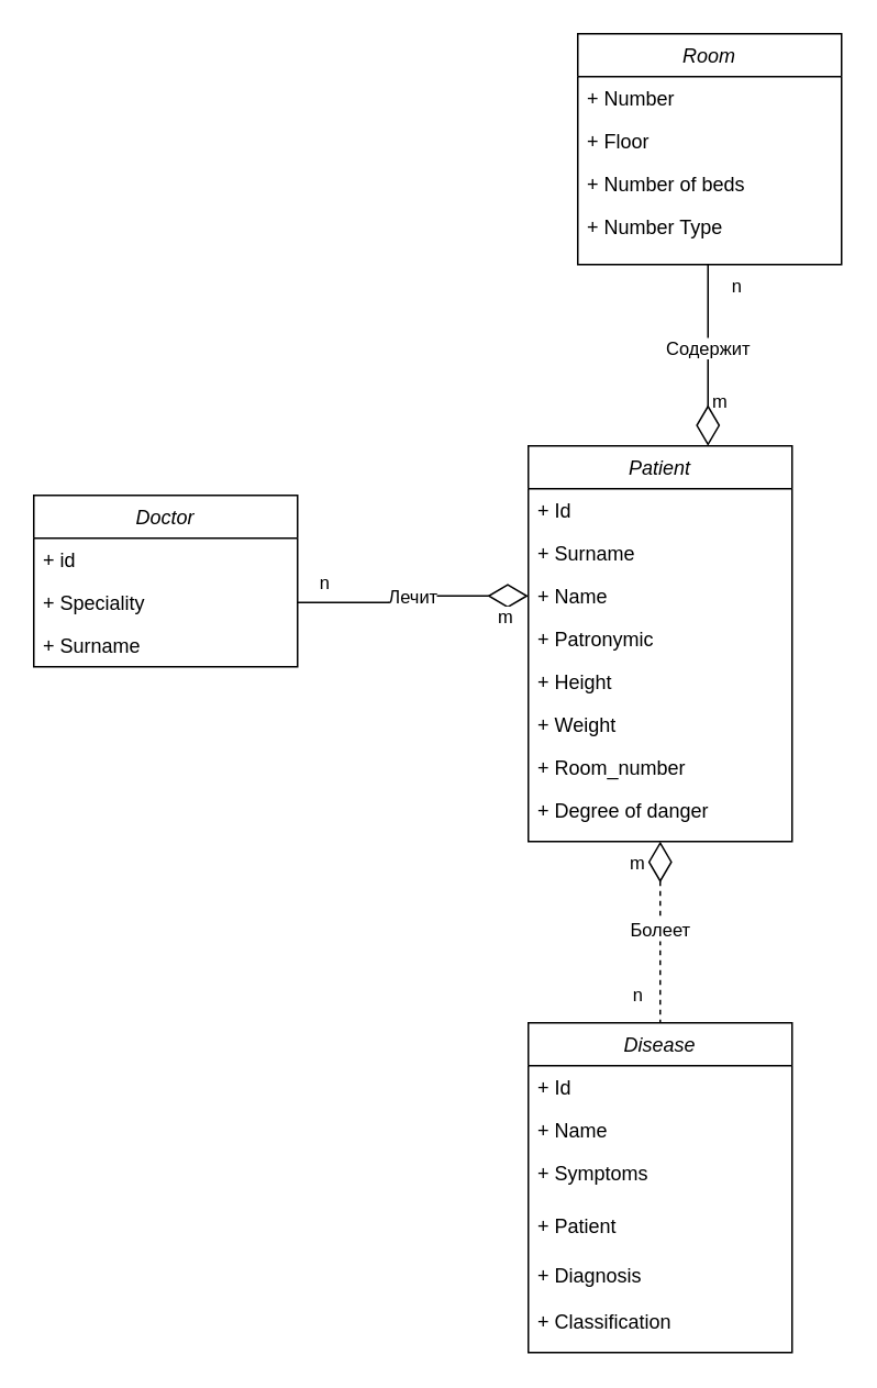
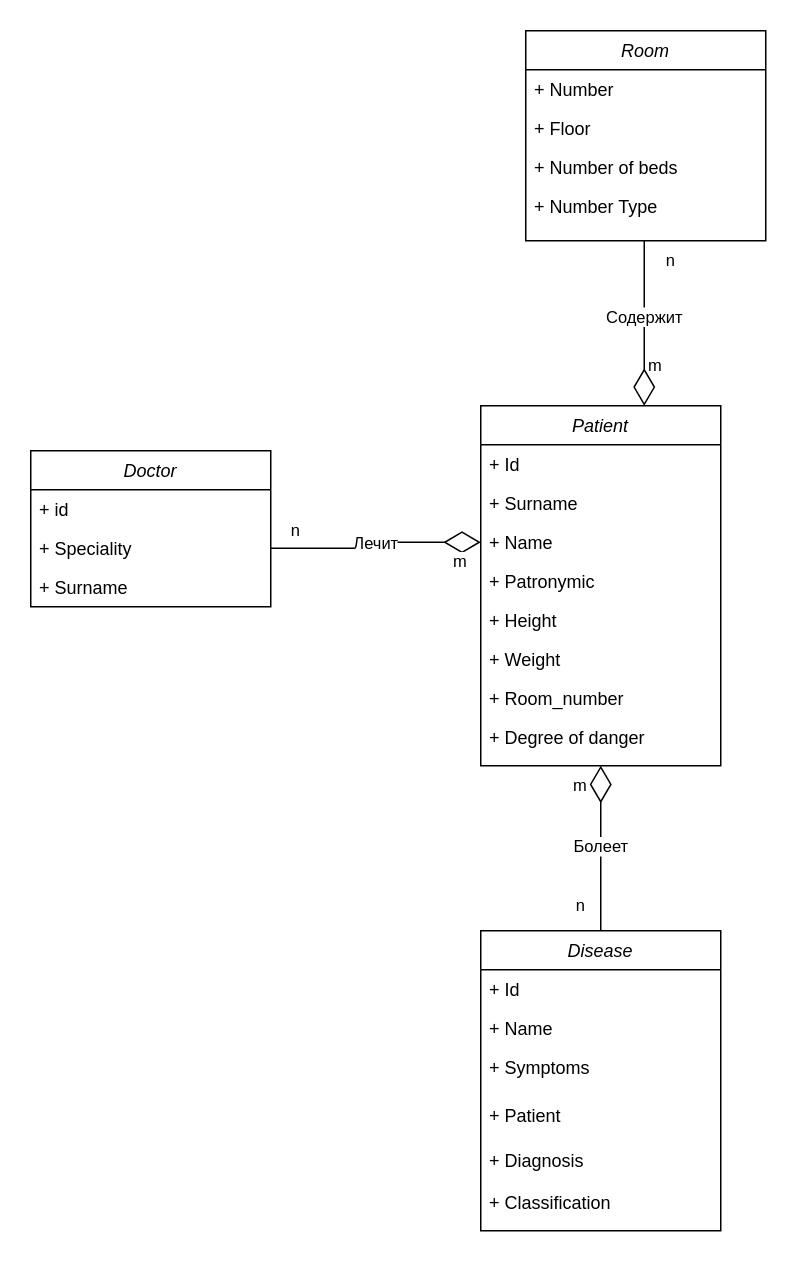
  <mxCell id="0" />
  <mxCell id="1" parent="0" />
  <mxCell id="2" value="Patient&#10;" style="swimlane;fontStyle=2;align=center;verticalAlign=top;childLayout=stackLayout;horizontal=1;startSize=26;horizontalStack=0;resizeParent=1;resizeLast=0;collapsible=1;marginBottom=0;rounded=0;shadow=0;strokeWidth=1;" parent="1" vertex="1"><mxGeometry x="320" y="270" width="160" height="240" as="geometry"><mxRectangle x="220" y="120" width="160" height="26" as="alternateBounds" /></mxGeometry></mxCell>
  <mxCell id="3" value="+ Id" style="text;align=left;verticalAlign=top;spacingLeft=4;spacingRight=4;overflow=hidden;rotatable=0;points=[[0,0.5],[1,0.5]];portConstraint=eastwest;rounded=0;shadow=0;html=0;" parent="2" vertex="1"><mxGeometry y="26" width="160" height="26" as="geometry" /></mxCell>
  <mxCell id="4" value="+ Surname" style="text;align=left;verticalAlign=top;spacingLeft=4;spacingRight=4;overflow=hidden;rotatable=0;points=[[0,0.5],[1,0.5]];portConstraint=eastwest;rounded=0;shadow=0;html=0;" parent="2" vertex="1"><mxGeometry y="52" width="160" height="26" as="geometry" /></mxCell>
  <mxCell id="5" value="+ Name" style="text;align=left;verticalAlign=top;spacingLeft=4;spacingRight=4;overflow=hidden;rotatable=0;points=[[0,0.5],[1,0.5]];portConstraint=eastwest;rounded=0;shadow=0;html=0;" parent="2" vertex="1"><mxGeometry y="78" width="160" height="26" as="geometry" /></mxCell>
  <mxCell id="6" value="+ Patronymic" style="text;align=left;verticalAlign=top;spacingLeft=4;spacingRight=4;overflow=hidden;rotatable=0;points=[[0,0.5],[1,0.5]];portConstraint=eastwest;rounded=0;shadow=0;html=0;" parent="2" vertex="1"><mxGeometry y="104" width="160" height="26" as="geometry" /></mxCell>
  <mxCell id="7" value="+ Height" style="text;align=left;verticalAlign=top;spacingLeft=4;spacingRight=4;overflow=hidden;rotatable=0;points=[[0,0.5],[1,0.5]];portConstraint=eastwest;rounded=0;shadow=0;html=0;" parent="2" vertex="1"><mxGeometry y="130" width="160" height="26" as="geometry" /></mxCell>
  <mxCell id="8" value="+ Weight" style="text;align=left;verticalAlign=top;spacingLeft=4;spacingRight=4;overflow=hidden;rotatable=0;points=[[0,0.5],[1,0.5]];portConstraint=eastwest;rounded=0;shadow=0;html=0;" parent="2" vertex="1"><mxGeometry y="156" width="160" height="26" as="geometry" /></mxCell>
  <mxCell id="9" value="+ Room_number" style="text;align=left;verticalAlign=top;spacingLeft=4;spacingRight=4;overflow=hidden;rotatable=0;points=[[0,0.5],[1,0.5]];portConstraint=eastwest;rounded=0;shadow=0;html=0;" parent="2" vertex="1"><mxGeometry y="182" width="160" height="26" as="geometry" /></mxCell>
  <mxCell id="10" value="+ Degree of danger" style="text;align=left;verticalAlign=top;spacingLeft=4;spacingRight=4;overflow=hidden;rotatable=0;points=[[0,0.5],[1,0.5]];portConstraint=eastwest;rounded=0;shadow=0;html=0;" parent="2" vertex="1"><mxGeometry y="208" width="160" height="26" as="geometry" /></mxCell>
  <mxCell id="11" value="Disease" style="swimlane;fontStyle=2;align=center;verticalAlign=top;childLayout=stackLayout;horizontal=1;startSize=26;horizontalStack=0;resizeParent=1;resizeLast=0;collapsible=1;marginBottom=0;rounded=0;shadow=0;strokeWidth=1;" parent="1" vertex="1"><mxGeometry x="320" y="620" width="160" height="200" as="geometry"><mxRectangle x="220" y="120" width="160" height="26" as="alternateBounds" /></mxGeometry></mxCell>
  <mxCell id="12" value="+ Id" style="text;align=left;verticalAlign=top;spacingLeft=4;spacingRight=4;overflow=hidden;rotatable=0;points=[[0,0.5],[1,0.5]];portConstraint=eastwest;rounded=0;shadow=0;html=0;" parent="11" vertex="1"><mxGeometry y="26" width="160" height="26" as="geometry" /></mxCell>
  <mxCell id="13" value="+ Name" style="text;align=left;verticalAlign=top;spacingLeft=4;spacingRight=4;overflow=hidden;rotatable=0;points=[[0,0.5],[1,0.5]];portConstraint=eastwest;rounded=0;shadow=0;html=0;" parent="11" vertex="1"><mxGeometry y="52" width="160" height="26" as="geometry" /></mxCell>
  <mxCell id="14" value="+ Symptoms" style="text;align=left;verticalAlign=top;spacingLeft=4;spacingRight=4;overflow=hidden;rotatable=0;points=[[0,0.5],[1,0.5]];portConstraint=eastwest;rounded=0;shadow=0;html=0;" parent="11" vertex="1"><mxGeometry y="78" width="160" height="32" as="geometry" /></mxCell>
  <mxCell id="15" value="+ Patient" style="text;align=left;verticalAlign=top;spacingLeft=4;spacingRight=4;overflow=hidden;rotatable=0;points=[[0,0.5],[1,0.5]];portConstraint=eastwest;rounded=0;shadow=0;html=0;" parent="11" vertex="1"><mxGeometry y="110" width="160" height="30" as="geometry" /></mxCell>
  <mxCell id="16" value="+ Diagnosis" style="text;align=left;verticalAlign=top;spacingLeft=4;spacingRight=4;overflow=hidden;rotatable=0;points=[[0,0.5],[1,0.5]];portConstraint=eastwest;rounded=0;shadow=0;html=0;" parent="11" vertex="1"><mxGeometry y="140" width="160" height="28" as="geometry" /></mxCell>
  <mxCell id="17" value="+ Classification" style="text;align=left;verticalAlign=top;spacingLeft=4;spacingRight=4;overflow=hidden;rotatable=0;points=[[0,0.5],[1,0.5]];portConstraint=eastwest;rounded=0;shadow=0;html=0;" parent="11" vertex="1"><mxGeometry y="168" width="160" height="28" as="geometry" /></mxCell>
- <mxCell id="18" value="Болеет" style="endArrow=none;html=1;endSize=12;startArrow=diamondThin;startSize=22;startFill=0;edgeStyle=orthogonalEdgeStyle;rounded=0;endFill=0;dashed=1;" parent="1" source="2" target="11" edge="1"><mxGeometry x="-0.02" relative="1" as="geometry"><mxPoint x="340" y="480" as="sourcePoint" /><mxPoint x="180" y="480" as="targetPoint" /><Array as="points" /><mxPoint as="offset" /></mxGeometry></mxCell>
+ <mxCell id="18" value="Болеет" style="endArrow=none;html=1;endSize=12;startArrow=diamondThin;startSize=22;startFill=0;edgeStyle=orthogonalEdgeStyle;rounded=0;endFill=0;" parent="1" source="2" target="11" edge="1"><mxGeometry x="-0.02" relative="1" as="geometry"><mxPoint x="340" y="480" as="sourcePoint" /><mxPoint x="180" y="480" as="targetPoint" /><Array as="points" /><mxPoint as="offset" /></mxGeometry></mxCell>
  <mxCell id="19" value="m" style="edgeLabel;resizable=0;html=1;align=left;verticalAlign=top;" parent="18" connectable="0" vertex="1"><mxGeometry x="-1" relative="1" as="geometry"><mxPoint x="-20" as="offset" /></mxGeometry></mxCell>
  <mxCell id="20" value="n" style="edgeLabel;resizable=0;html=1;align=right;verticalAlign=top;" parent="18" connectable="0" vertex="1"><mxGeometry x="1" relative="1" as="geometry"><mxPoint x="-10" y="-30" as="offset" /></mxGeometry></mxCell>
  <mxCell id="21" value="Doctor" style="swimlane;fontStyle=2;align=center;verticalAlign=top;childLayout=stackLayout;horizontal=1;startSize=26;horizontalStack=0;resizeParent=1;resizeLast=0;collapsible=1;marginBottom=0;rounded=0;shadow=0;strokeWidth=1;" parent="1" vertex="1"><mxGeometry x="20" y="300" width="160" height="104" as="geometry"><mxRectangle x="220" y="120" width="160" height="26" as="alternateBounds" /></mxGeometry></mxCell>
  <mxCell id="22" value="+ id" style="text;align=left;verticalAlign=top;spacingLeft=4;spacingRight=4;overflow=hidden;rotatable=0;points=[[0,0.5],[1,0.5]];portConstraint=eastwest;rounded=0;shadow=0;html=0;" parent="21" vertex="1"><mxGeometry y="26" width="160" height="26" as="geometry" /></mxCell>
  <mxCell id="23" value="+ Speciality" style="text;align=left;verticalAlign=top;spacingLeft=4;spacingRight=4;overflow=hidden;rotatable=0;points=[[0,0.5],[1,0.5]];portConstraint=eastwest;rounded=0;shadow=0;html=0;" parent="21" vertex="1"><mxGeometry y="52" width="160" height="26" as="geometry" /></mxCell>
  <mxCell id="24" value="+ Surname" style="text;align=left;verticalAlign=top;spacingLeft=4;spacingRight=4;overflow=hidden;rotatable=0;points=[[0,0.5],[1,0.5]];portConstraint=eastwest;rounded=0;shadow=0;html=0;" parent="21" vertex="1"><mxGeometry y="78" width="160" height="26" as="geometry" /></mxCell>
  <mxCell id="25" value="Room" style="swimlane;fontStyle=2;align=center;verticalAlign=top;childLayout=stackLayout;horizontal=1;startSize=26;horizontalStack=0;resizeParent=1;resizeLast=0;collapsible=1;marginBottom=0;rounded=0;shadow=0;strokeWidth=1;" parent="1" vertex="1"><mxGeometry x="350" y="20" width="160" height="140" as="geometry"><mxRectangle x="220" y="120" width="160" height="26" as="alternateBounds" /></mxGeometry></mxCell>
  <mxCell id="26" value="+ Number" style="text;align=left;verticalAlign=top;spacingLeft=4;spacingRight=4;overflow=hidden;rotatable=0;points=[[0,0.5],[1,0.5]];portConstraint=eastwest;rounded=0;shadow=0;html=0;" parent="25" vertex="1"><mxGeometry y="26" width="160" height="26" as="geometry" /></mxCell>
  <mxCell id="27" value="+ Floor" style="text;align=left;verticalAlign=top;spacingLeft=4;spacingRight=4;overflow=hidden;rotatable=0;points=[[0,0.5],[1,0.5]];portConstraint=eastwest;rounded=0;shadow=0;html=0;" parent="25" vertex="1"><mxGeometry y="52" width="160" height="26" as="geometry" /></mxCell>
  <mxCell id="28" value="+ Number of beds" style="text;align=left;verticalAlign=top;spacingLeft=4;spacingRight=4;overflow=hidden;rotatable=0;points=[[0,0.5],[1,0.5]];portConstraint=eastwest;rounded=0;shadow=0;html=0;" parent="25" vertex="1"><mxGeometry y="78" width="160" height="26" as="geometry" /></mxCell>
  <mxCell id="29" value="+ Number Type" style="text;align=left;verticalAlign=top;spacingLeft=4;spacingRight=4;overflow=hidden;rotatable=0;points=[[0,0.5],[1,0.5]];portConstraint=eastwest;rounded=0;shadow=0;html=0;" parent="25" vertex="1"><mxGeometry y="104" width="160" height="26" as="geometry" /></mxCell>
  <mxCell id="30" value="m" style="edgeLabel;resizable=0;html=1;align=left;verticalAlign=top;" parent="1" connectable="0" vertex="1"><mxGeometry x="420" y="260" as="geometry"><mxPoint x="10" y="-30" as="offset" /></mxGeometry></mxCell>
  <mxCell id="31" value="n" style="edgeLabel;resizable=0;html=1;align=right;verticalAlign=top;" parent="1" connectable="0" vertex="1"><mxGeometry x="430" y="160" as="geometry"><mxPoint x="20" as="offset" /></mxGeometry></mxCell>
  <mxCell id="32" value="Содержит" style="endArrow=none;html=1;endSize=12;startArrow=diamondThin;startSize=22;startFill=0;edgeStyle=orthogonalEdgeStyle;rounded=0;endFill=0;" parent="1" edge="1"><mxGeometry x="0.077" relative="1" as="geometry"><mxPoint x="429" y="270" as="sourcePoint" /><mxPoint x="429" y="160" as="targetPoint" /><Array as="points" /><mxPoint as="offset" /></mxGeometry></mxCell>
  <mxCell id="33" value="Лечит" style="endArrow=none;html=1;endSize=12;startArrow=diamondThin;startSize=22;startFill=0;edgeStyle=orthogonalEdgeStyle;rounded=0;endFill=0;exitX=0;exitY=0.5;exitDx=0;exitDy=0;entryX=1;entryY=0.5;entryDx=0;entryDy=0;" parent="1" source="5" target="23" edge="1"><mxGeometry x="-0.02" relative="1" as="geometry"><mxPoint x="240" y="390" as="sourcePoint" /><mxPoint x="240" y="300" as="targetPoint" /><Array as="points" /><mxPoint as="offset" /></mxGeometry></mxCell>
  <mxCell id="34" value="m" style="edgeLabel;resizable=0;html=1;align=left;verticalAlign=top;" parent="33" connectable="0" vertex="1"><mxGeometry x="-1" relative="1" as="geometry"><mxPoint x="-20" as="offset" /></mxGeometry></mxCell>
  <mxCell id="35" value="n" style="edgeLabel;resizable=0;html=1;align=right;verticalAlign=top;" parent="33" connectable="0" vertex="1"><mxGeometry x="1" relative="1" as="geometry"><mxPoint x="20" y="-25" as="offset" /></mxGeometry></mxCell>
